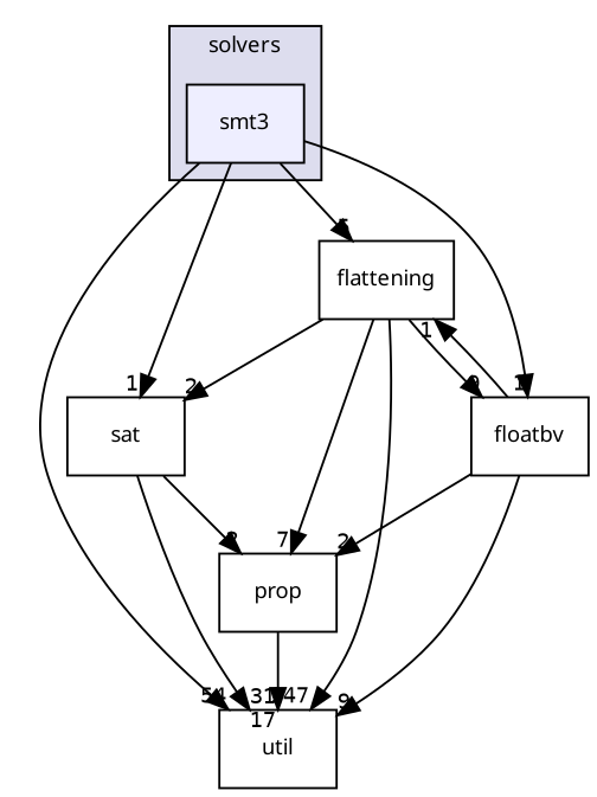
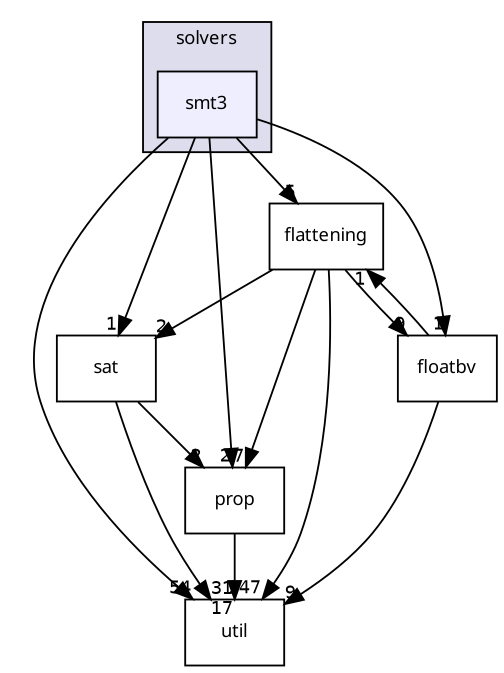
  digraph {
    compound=true
    fontname="Noto Sans"
    node [fontname="Noto Sans" fontsize=10 shape=box]
    edge [fontname="Noto Sans" headlabel=1 labeldistance=1.5 labelfontname=Helvetica labelfontsize=10]
    n1 [fillcolor="#eeeeff" label=smt3 pencolor=black style=filled]
    n2 [label=flattening]
    n3 [label=util]
    n4 [label=sat]
    n5 [label=prop]
    n6 [label=floatbv]
    subgraph cluster_1 {
      bgcolor="#ddddee"
      fontsize=10
      label=solvers
      pencolor=black
      n1
    }
    n1 -> n2 [headlabel=5]
    n1 -> n3 [headlabel=54]
    n1 -> n4
-   n6 -> n5 [headlabel=2]
+   n1 -> n5 [headlabel=2]
    n1 -> n6
    n2 -> n3 [headlabel=147]
    n2 -> n4 [headlabel=2]
    n2 -> n5 [headlabel=7]
    n2 -> n6 [headlabel=9]
    n4 -> n3 [headlabel=31]
    n4 -> n5 [headlabel=2]
    n5 -> n3 [headlabel=17]
    n6 -> n2
    n6 -> n3 [headlabel=9]
  }
